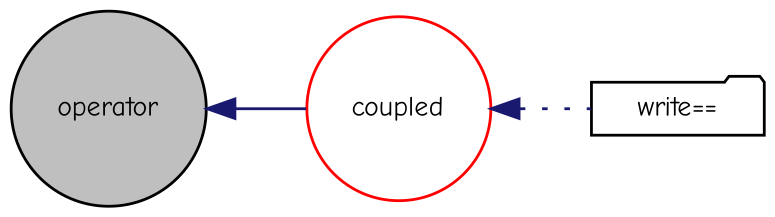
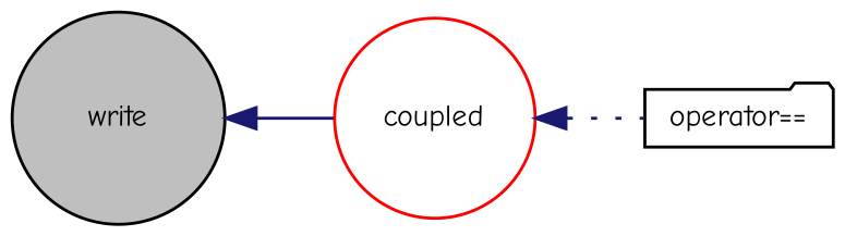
  digraph {
    fontname="Comic Neue"
    rankdir=LR
    node [color=black fontname="Comic Neue" fontsize=10 shape=circle]
    edge [color=midnightblue dir=back fontname="Comic Neue" fontsize=10 labelfontname=Helvetica labelfontsize=10]
-   n1 [fillcolor=grey75 fontcolor=black height=0.2 label=operator style=filled width=0.4]
+   n1 [fillcolor=grey75 fontcolor=black height=0.2 label=write style=filled width=0.4]
    n2 [color=red height=0.2 label=coupled width=0.4]
-   n3 [height=0.2 label="write==" shape=folder width=0.4]
+   n3 [height=0.2 label="operator==" shape=folder width=0.4]
    n1 -> n2 [style=solid]
    n2 -> n3 [style=dotted]
  }
